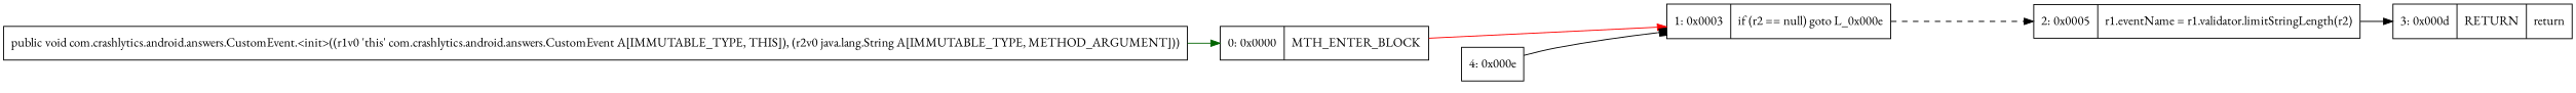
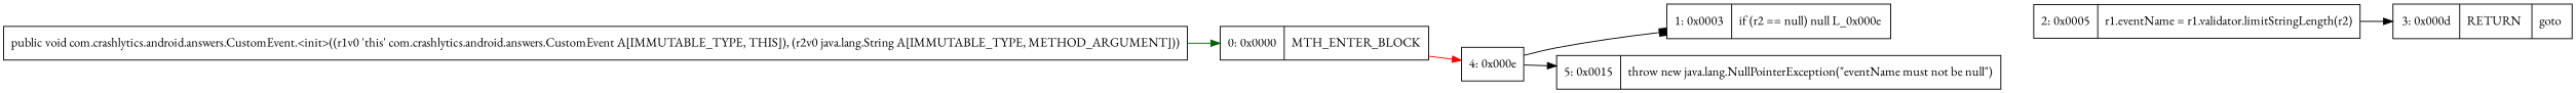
  digraph {
    fontname="EB Garamond"
    rankdir=LR
    node [fontname="EB Garamond" shape=record]
    edge [arrowhead=normal color=black fontname="EB Garamond"]
    n1 [label="{0\:\ 0x0000|MTH_ENTER_BLOCK\l}"]
-   n2 [label="{1\:\ 0x0003|if (r2 == null) goto L_0x000e\l}"]
+   n2 [label="{1\:\ 0x0003|if (r2 == null) null L_0x000e\l}"]
    n3 [label="{2\:\ 0x0005|r1.eventName = r1.validator.limitStringLength(r2)\l}"]
-   n4 [label="{3\:\ 0x000d|RETURN\l|return\l}"]
+   n4 [label="{3\:\ 0x000d|RETURN\l|goto\l}"]
    n5 [label="{4\:\ 0x000e}"]
+   n6 [label="{5\:\ 0x0015|throw new java.lang.NullPointerException(\"eventName must not be null\")\l}"]
    n7 [label="{public void com.crashlytics.android.answers.CustomEvent.\<init\>((r1v0 'this' com.crashlytics.android.answers.CustomEvent A[IMMUTABLE_TYPE, THIS]), (r2v0 java.lang.String A[IMMUTABLE_TYPE, METHOD_ARGUMENT])) }"]
-   n1 -> n2 [color=red]
-   n2 -> n3 [style=dashed]
+   n1 -> n5 [color=red]
    n3 -> n4
    n5 -> n2 [arrowhead=box]
+   n5 -> n6
    n7 -> n1 [color=darkgreen]
  }
